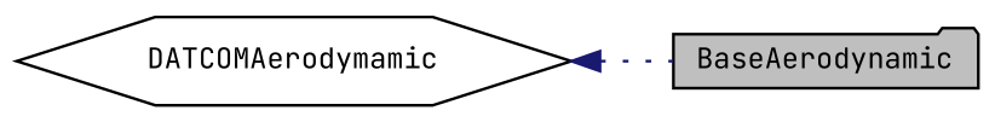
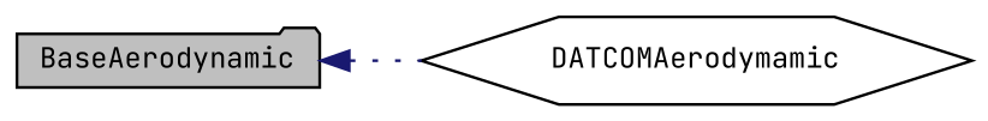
  digraph {
    rankdir=LR
    fontname="JetBrains Mono"
    node [color=black fontname="JetBrains Mono" fontsize=10 style=filled]
    n1 [fillcolor=grey75 fontcolor=black height=0.2 label=BaseAerodynamic shape=folder width=0.4]
    n2 [fillcolor=white height=0.2 label=DATCOMAerodymamic shape=hexagon width=0.4]
-   n2 -> n1 [color=midnightblue dir=back fontname="JetBrains Mono" fontsize=10 labelfontname=Helvetica labelfontsize=10 style=dotted]
+   n1 -> n2 [color=midnightblue dir=back fontname="JetBrains Mono" fontsize=10 labelfontname=Helvetica labelfontsize=10 style=dotted]
  }
